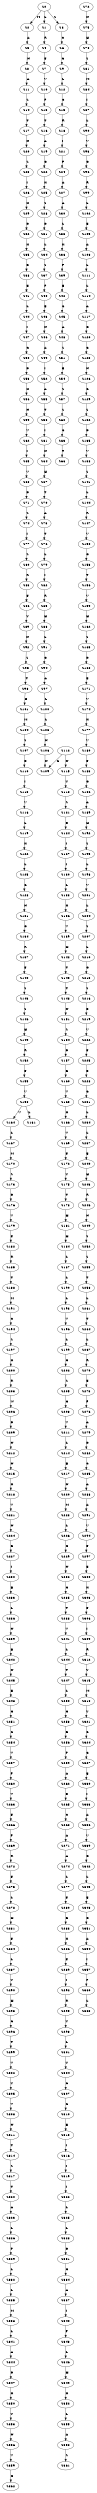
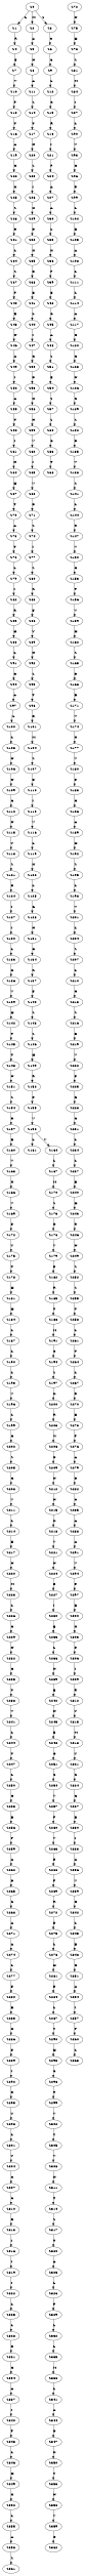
  strict digraph {
    S0
    S1
    S2
    S3
    S4
    S5
    S6
    S7
    S8
    S9
    S10
    S11
    S12
    S13
    S14
    S15
    S16
    S17
    S18
    S19
    S20
    S21
    S22
    S23
    S24
    S25
    S26
    S27
    S28
    S29
    S30
    S31
    S32
    S33
    S34
    S35
    S36
    S37
    S38
    S39
    S40
    S41
    S42
    S43
    S44
    S45
    S46
    S47
    S48
    S49
    S50
    S51
    S52
    S53
    S54
    S55
    S56
    S57
    S58
    S59
    S60
    S61
    S62
    S63
    S64
    S65
    S66
    S67
    S68
    S70
    S71
    S73
    S74
    S72
    S75
    S76
    S77
    S78
    S79
    S80
    S81
    S82
    S83
    S84
    S85
    S86
    S87
    S88
    S89
    S90
    S91
    S92
    S93
    S94
    S95
    S96
    S97
    S98
    S99
    S100
    S101
    S102
    S103
    S104
    S105
    S106
    S107
    S108
    S109
    S110
    S111
    S112
    S113
    S114
    S115
    S116
    S117
    S118
    S119
    S120
    S121
    S122
    S123
    S124
    S125
    S126
    S127
    S128
    S129
    S130
    S131
    S132
    S133
    S134
    S135
    S136
    S137
    S138
    S139
    S140
    S141
    S142
    S143
    S144
    S145
    S146
    S147
    S148
    S149
    S150
    S151
    S152
    S153
    S154
    S155
    S156
    S157
    S158
    S159
    S160
    S161
    S164
    S162
    S163
    S165
    S166
    S167
    S168
    S169
    S170
    S171
    S172
    S173
    S174
    S175
    S176
    S177
    S178
    S179
    S180
    S181
    S182
    S183
    S184
    S185
    S186
    S187
    S188
    S189
    S190
    S191
    S192
    S193
    S194
    S195
    S196
    S197
    S198
    S199
    S200
    S201
    S202
    S203
    S204
    S205
    S206
    S207
    S208
    S209
    S210
    S211
    S212
    S213
    S214
    S215
    S216
    S217
    S218
    S219
    S220
    S221
    S222
    S223
    S224
    S225
    S226
    S227
    S228
    S229
    S230
    S231
    S232
    S233
    S234
    S235
    S236
    S237
    S238
    S239
    S240
    S241
    S242
    S243
    S244
    S245
    S246
    S247
    S248
    S249
    S250
    S251
    S252
    S253
    S254
    S255
    S256
    S257
    S258
    S259
    S260
    S261
    S262
    S263
    S264
    S265
    S266
    S267
    S268
    S269
    S270
    S271
    S272
    S273
    S274
    S275
    S276
    S277
    S278
    S279
    S280
    S281
    S282
    S283
    S284
    S285
    S286
    S287
    S288
    S289
    S290
    S291
    S292
    S293
    S294
    S295
    S296
    S297
    S298
    S299
    S300
    S301
    S302
    S303
    S304
    S305
    S306
    S307
    S308
    S309
    S310
    S311
    S312
    S313
    S314
    S315
    S316
    S317
    S318
    S319
    S320
    S321
    S322
    S323
    S324
    S325
    S326
    S327
    S328
    S329
    S330
    S331
    S332
    S333
    S334
    S335
    S336
    S337
    S338
    S339
    S340
    S341
    S342
    S343
    S344
    S345
    S346
    S347
    S348
    S349
    S350
    S351
    S352
    S353
    S354
    S355
    S356
    S357
    S358
    S359
    S360
    S361
    S362
    S363
    S0 -> S1 [label=L]
    S0 -> S2 [label=M]
    S0 -> S3 [label=S]
    S1 -> S4 [label=R]
    S2 -> S5 [label=A]
    S3 -> S6 [label=C]
    S4 -> S7 [label=F]
    S5 -> S8 [label=N]
    S6 -> S9 [label=G]
    S7 -> S10 [label=V]
    S8 -> S11 [label=A]
    S9 -> S12 [label=L]
    S10 -> S13 [label=P]
    S11 -> S14 [label=S]
    S12 -> S15 [label=C]
    S13 -> S16 [label=T]
    S14 -> S17 [label=T]
    S15 -> S18 [label=R]
    S16 -> S19 [label=A]
    S17 -> S20 [label=N]
    S18 -> S21 [label=I]
    S19 -> S22 [label=Q]
    S20 -> S23 [label=S]
    S21 -> S24 [label=P]
    S22 -> S25 [label=K]
    S23 -> S26 [label=I]
    S24 -> S27 [label=A]
    S25 -> S28 [label=S]
    S26 -> S29 [label=K]
    S27 -> S30 [label=A]
    S28 -> S31 [label=D]
    S29 -> S32 [label=D]
    S30 -> S33 [label=L]
    S31 -> S34 [label=L]
    S32 -> S35 [label=K]
    S33 -> S36 [label=K]
    S34 -> S37 [label=S]
    S35 -> S38 [label=E]
    S36 -> S39 [label=P]
    S37 -> S40 [label=P]
    S38 -> S41 [label=E]
    S39 -> S42 [label=E]
    S40 -> S43 [label=E]
    S41 -> S44 [label=L]
    S42 -> S45 [label=G]
    S43 -> S46 [label=N]
    S44 -> S47 [label=I]
    S45 -> S48 [label=A]
    S46 -> S49 [label=A]
    S47 -> S50 [label=G]
    S48 -> S51 [label=S]
    S49 -> S52 [label=I]
    S50 -> S53 [label=D]
    S51 -> S54 [label=E]
    S52 -> S55 [label=A]
    S53 -> S56 [label=K]
    S54 -> S57 [label=S]
    S55 -> S58 [label=T]
    S56 -> S59 [label=N]
    S57 -> S60 [label=S]
    S58 -> S61 [label=I]
    S59 -> S62 [label=V]
    S60 -> S63 [label=G]
    S61 -> S64 [label=N]
    S62 -> S65 [label=I]
    S63 -> S66 [label=T]
    S64 -> S67 [label=H]
    S65 -> S68 [label=V]
    S67 -> S70 [label=T]
    S68 -> S71 [label=D]
    S70 -> S73 [label=A]
    S71 -> S74 [label=S]
    S73 -> S76 [label=T]
    S74 -> S77 [label=I]
    S72 -> S75 [label=N]
    S75 -> S78 [label=H]
    S76 -> S79 [label=L]
    S77 -> S80 [label=S]
    S78 -> S81 [label=S]
    S79 -> S82 [label=I]
    S80 -> S83 [label=R]
    S81 -> S84 [label=M]
    S82 -> S85 [label=R]
    S83 -> S86 [label=F]
    S84 -> S87 [label=I]
    S85 -> S88 [label=H]
    S86 -> S89 [label=Y]
    S87 -> S90 [label=L]
    S88 -> S91 [label=L]
    S89 -> S92 [label=N]
    S90 -> S93 [label=V]
    S91 -> S94 [label=Q]
    S92 -> S95 [label=S]
    S93 -> S96 [label=Q]
    S94 -> S97 [label=A]
    S95 -> S98 [label=T]
    S96 -> S99 [label=R]
    S97 -> S100 [label=L]
    S98 -> S101 [label=E]
    S99 -> S102 [label=L]
    S100 -> S103 [label=L]
    S101 -> S104 [label=M]
    S102 -> S105 [label=E]
    S103 -> S106 [label=N]
    S104 -> S107 [label=S]
    S105 -> S108 [label=A]
    S106 -> S109 [label=N]
    S107 -> S110 [label=D]
    S108 -> S111 [label=L]
-   S112 -> S109 [label=G]
+   S109 -> S112 [label=G]
    S110 -> S113 [label=I]
    S111 -> S114 [label=L]
    S112 -> S115 [label=N]
    S113 -> S116 [label=V]
    S114 -> S117 [label=A]
    S115 -> S118 [label=Y]
    S116 -> S119 [label=L]
    S117 -> S120 [label=Q]
    S118 -> S121 [label=S]
    S119 -> S122 [label=K]
    S120 -> S123 [label=G]
    S121 -> S124 [label=D]
    S122 -> S125 [label=L]
    S123 -> S126 [label=N]
    S124 -> S127 [label=I]
    S125 -> S128 [label=G]
    S126 -> S129 [label=G]
    S127 -> S130 [label=I]
    S128 -> S131 [label=N]
    S129 -> S132 [label=S]
    S130 -> S133 [label=L]
    S131 -> S134 [label=Q]
    S132 -> S135 [label=D]
    S133 -> S136 [label=K]
    S134 -> S137 [label=R]
    S135 -> S138 [label=V]
    S136 -> S139 [label=V]
    S137 -> S140 [label=F]
    S138 -> S141 [label=S]
    S139 -> S142 [label=H]
    S140 -> S143 [label=S]
    S141 -> S144 [label=L]
    S142 -> S145 [label=T]
    S143 -> S146 [label=S]
    S144 -> S147 [label=R]
    S145 -> S148 [label=T]
    S146 -> S149 [label=H]
    S147 -> S150 [label=V]
    S148 -> S151 [label=N]
    S149 -> S152 [label=R]
    S150 -> S153 [label=Q]
    S151 -> S154 [label=S]
    S152 -> S155 [label=F]
    S153 -> S156 [label=T]
    S154 -> S157 [label=D]
    S155 -> S158 [label=V]
    S156 -> S159 [label=V]
    S157 -> S160 [label=E]
    S158 -> S161 [label=L]
    S158 -> S164 [label=V]
    S159 -> S162 [label=H]
    S160 -> S163 [label=V]
    S164 -> S167 [label=L]
    S162 -> S165 [label=S]
    S163 -> S166 [label=K]
    S165 -> S168 [label=D]
    S166 -> S169 [label=V]
    S167 -> S170 [label=M]
    S168 -> S171 [label=E]
    S169 -> S172 [label=F]
    S170 -> S173 [label=S]
    S171 -> S174 [label=V]
    S172 -> S175 [label=Y]
    S173 -> S176 [label=D]
    S174 -> S177 [label=K]
    S175 -> S178 [label=T]
    S176 -> S179 [label=V]
    S177 -> S180 [label=V]
    S178 -> S181 [label=H]
    S179 -> S182 [label=F]
    S180 -> S183 [label=F]
    S181 -> S184 [label=H]
    S182 -> S185 [label=R]
    S183 -> S186 [label=Q]
    S184 -> S187 [label=L]
    S185 -> S188 [label=T]
    S186 -> S189 [label=A]
    S187 -> S190 [label=L]
    S188 -> S191 [label=M]
    S189 -> S192 [label=H]
    S190 -> S193 [label=L]
    S191 -> S194 [label=C]
    S192 -> S195 [label=S]
    S193 -> S196 [label=V]
    S194 -> S197 [label=S]
    S195 -> S198 [label=L]
    S196 -> S199 [label=L]
    S197 -> S200 [label=K]
    S198 -> S201 [label=V]
    S199 -> S202 [label=Q]
    S200 -> S203 [label=R]
    S201 -> S204 [label=L]
    S202 -> S205 [label=S]
    S203 -> S206 [label=W]
    S204 -> S207 [label=S]
    S205 -> S208 [label=Q]
    S206 -> S209 [label=D]
    S207 -> S210 [label=L]
    S208 -> S211 [label=V]
    S209 -> S212 [label=N]
    S210 -> S213 [label=Q]
    S211 -> S214 [label=L]
    S212 -> S215 [label=N]
    S213 -> S216 [label=S]
    S214 -> S217 [label=E]
    S215 -> S218 [label=K]
    S216 -> S219 [label=E]
    S217 -> S220 [label=N]
    S218 -> S221 [label=V]
    S219 -> S222 [label=V]
    S220 -> S223 [label=M]
    S221 -> S224 [label=N]
    S222 -> S225 [label=F]
    S223 -> S226 [label=L]
    S224 -> S227 [label=E]
    S225 -> S228 [label=E]
    S226 -> S229 [label=Q]
    S227 -> S230 [label=I]
    S228 -> S231 [label=G]
    S229 -> S232 [label=N]
    S230 -> S233 [label=E]
    S231 -> S234 [label=L]
    S232 -> S235 [label=Q]
    S233 -> S236 [label=L]
    S234 -> S237 [label=L]
    S235 -> S238 [label=T]
    S236 -> S239 [label=N]
    S237 -> S240 [label=E]
    S238 -> S241 [label=V]
    S239 -> S242 [label=E]
    S240 -> S243 [label=H]
    S241 -> S244 [label=L]
    S242 -> S245 [label=N]
    S243 -> S246 [label=R]
    S244 -> S247 [label=T]
    S245 -> S248 [label=E]
    S246 -> S249 [label=N]
    S247 -> S250 [label=L]
    S248 -> S251 [label=Q]
    S249 -> S252 [label=S]
    S250 -> S253 [label=Q]
    S251 -> S254 [label=C]
    S252 -> S255 [label=S]
    S253 -> S256 [label=E]
    S254 -> S257 [label=V]
    S255 -> S258 [label=T]
    S256 -> S259 [label=P]
    S257 -> S260 [label=P]
    S258 -> S261 [label=L]
    S259 -> S262 [label=A]
    S260 -> S263 [label=V]
    S261 -> S264 [label=T]
    S262 -> S265 [label=D]
    S263 -> S266 [label=F]
    S264 -> S267 [label=L]
    S265 -> S268 [label=C]
    S266 -> S269 [label=P]
    S267 -> S270 [label=R]
    S268 -> S271 [label=A]
    S269 -> S272 [label=R]
    S270 -> S273 [label=E]
    S271 -> S274 [label=A]
    S272 -> S275 [label=F]
    S273 -> S276 [label=P]
    S274 -> S277 [label=L]
    S275 -> S278 [label=L]
    S276 -> S279 [label=A]
    S277 -> S280 [label=F]
    S278 -> S281 [label=H]
    S279 -> S282 [label=D]
    S280 -> S283 [label=E]
    S281 -> S284 [label=F]
    S282 -> S285 [label=C]
    S283 -> S286 [label=K]
    S284 -> S287 [label=L]
    S285 -> S288 [label=A]
    S286 -> S289 [label=F]
    S287 -> S290 [label=Y]
    S288 -> S291 [label=A]
    S289 -> S292 [label=I]
    S290 -> S293 [label=H]
    S291 -> S294 [label=V]
    S292 -> S295 [label=R]
    S293 -> S296 [label=G]
    S294 -> S297 [label=F]
    S295 -> S298 [label=Y]
    S296 -> S299 [label=T]
    S297 -> S300 [label=E]
    S298 -> S301 [label=L]
    S299 -> S302 [label=V]
    S300 -> S303 [label=K]
    S301 -> S304 [label=Y]
    S302 -> S305 [label=Y]
    S303 -> S306 [label=F]
    S304 -> S307 [label=C]
    S305 -> S308 [label=V]
    S306 -> S309 [label=I]
    S307 -> S310 [label=G]
    S308 -> S311 [label=N]
    S309 -> S312 [label=R]
    S310 -> S313 [label=E]
    S311 -> S314 [label=T]
    S312 -> S315 [label=Y]
    S313 -> S316 [label=I]
    S314 -> S317 [label=S]
    S315 -> S318 [label=M]
    S316 -> S319 [label=I]
    S317 -> S320 [label=T]
    S318 -> S321 [label=Y]
    S319 -> S322 [label=I]
    S320 -> S323 [label=A]
    S321 -> S324 [label=C]
    S322 -> S325 [label=L]
    S323 -> S326 [label=L]
    S324 -> S327 [label=G]
    S325 -> S328 [label=L]
    S326 -> S329 [label=P]
    S327 -> S330 [label=E]
    S328 -> S331 [label=D]
    S329 -> S332 [label=L]
    S330 -> S333 [label=I]
    S331 -> S334 [label=Q]
    S332 -> S335 [label=L]
    S333 -> S336 [label=A]
    S334 -> S337 [label=A]
    S335 -> S338 [label=M]
    S336 -> S339 [label=V]
    S337 -> S340 [label=I]
    S338 -> S341 [label=L]
    S339 -> S342 [label=Q]
    S340 -> S343 [label=P]
    S341 -> S344 [label=A]
    S342 -> S345 [label=L]
    S343 -> S346 [label=L]
    S344 -> S347 [label=D]
    S345 -> S348 [label=E]
    S346 -> S349 [label=H]
    S347 -> S350 [label=K]
    S348 -> S351 [label=Q]
    S349 -> S352 [label=K]
    S350 -> S353 [label=Y]
    S351 -> S354 [label=A]
    S352 -> S355 [label=L]
    S353 -> S356 [label=N]
    S354 -> S357 [label=I]
    S355 -> S358 [label=A]
    S356 -> S359 [label=V]
    S357 -> S360 [label=P]
    S358 -> S361 [label=S]
    S359 -> S362 [label=Q]
    S360 -> S363 [label=L]
  }
